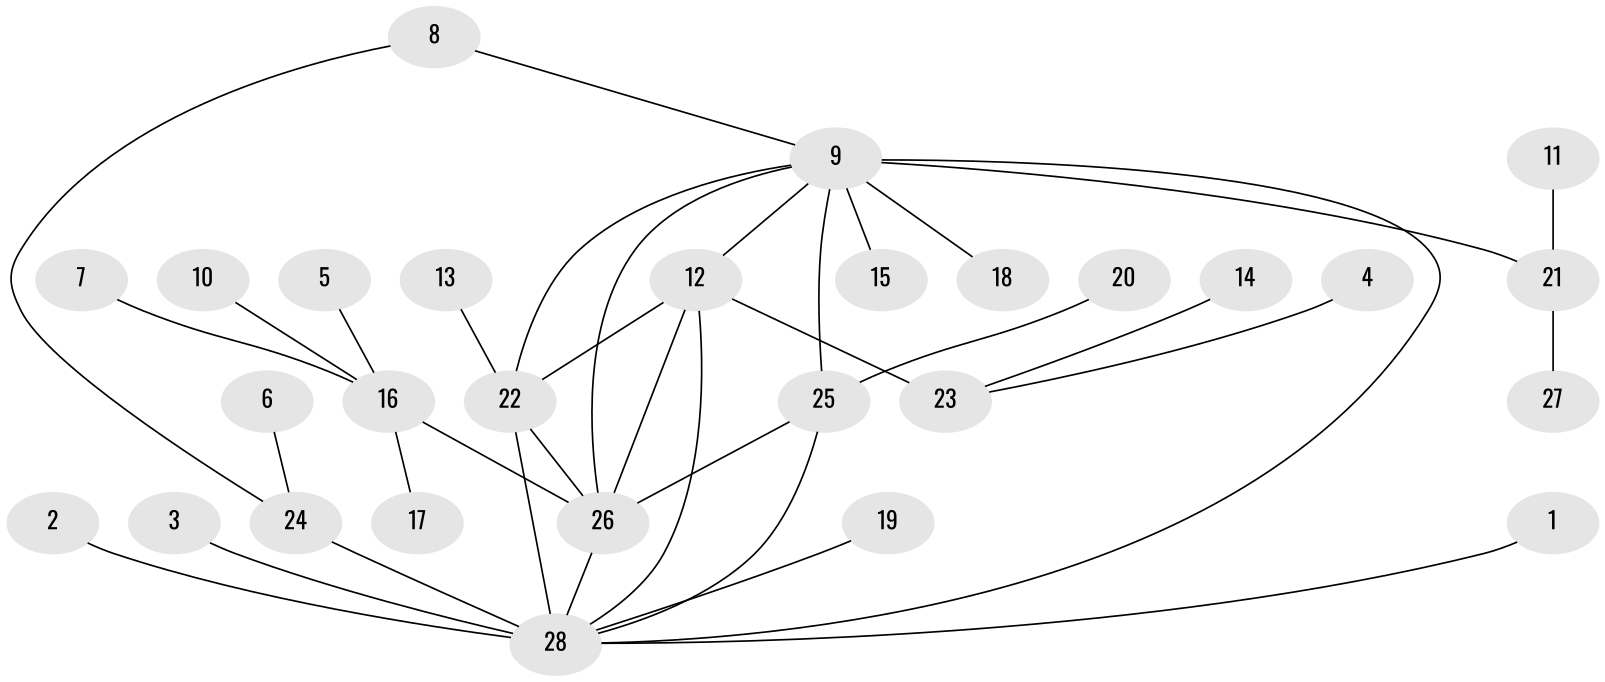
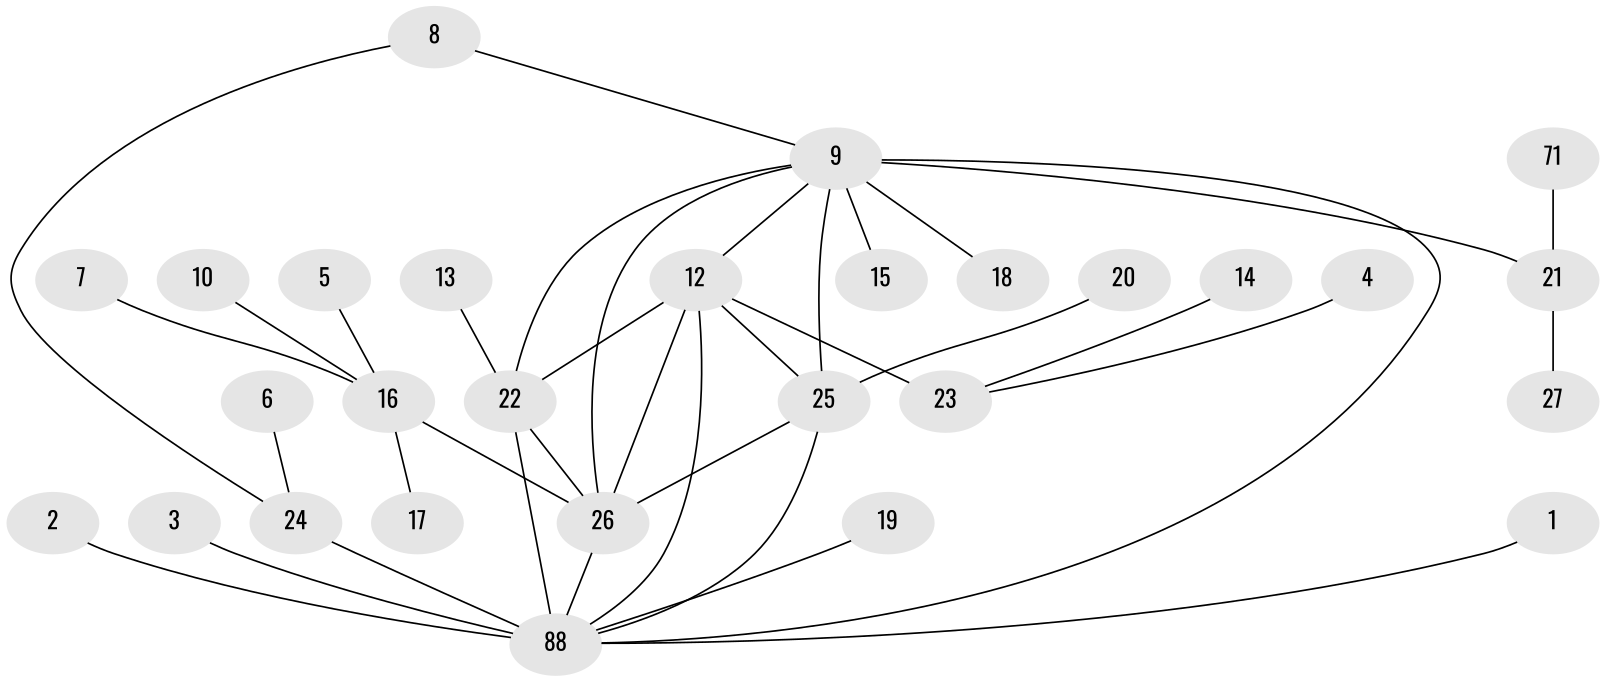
  graph {
    fontname=Oswald
    node [color=gray90 fontname=Oswald style=filled]
    edge [fontname=Oswald weight=1.0]
    1
-   28
+   28 [label=88]
    2
    3
    4
    23
    5
    16
    26
    17
    6
    24
    9
    12
    15
    18
    21
    22
    7
    8
    25
    27
    10
-   11
+   11 [label=71]
    13
    14
    19
    20
    1 -- 28
    2 -- 28
    3 -- 28
    4 -- 23
    5 -- 16
    16 -- 26 [weight=5.0]
    16 -- 17
    26 -- 28
    6 -- 24
    24 -- 28 [weight=3.0]
    9 -- 28
    9 -- 26 [weight=2.0]
    9 -- 12
    9 -- 15
    9 -- 18
    9 -- 21 [weight=3.0]
    9 -- 22
    12 -- 28
    12 -- 23 [weight=4.0]
    12 -- 26 [weight=2.0]
    12 -- 22
+   12 -- 25
    21 -- 27
    22 -- 28
    22 -- 26 [weight=3.0]
    7 -- 16
    8 -- 24
    8 -- 9
    25 -- 28
    25 -- 26 [weight=2.0]
    25 -- 9
    10 -- 16
    11 -- 21
    13 -- 22
    14 -- 23
    19 -- 28
    20 -- 25
  }
